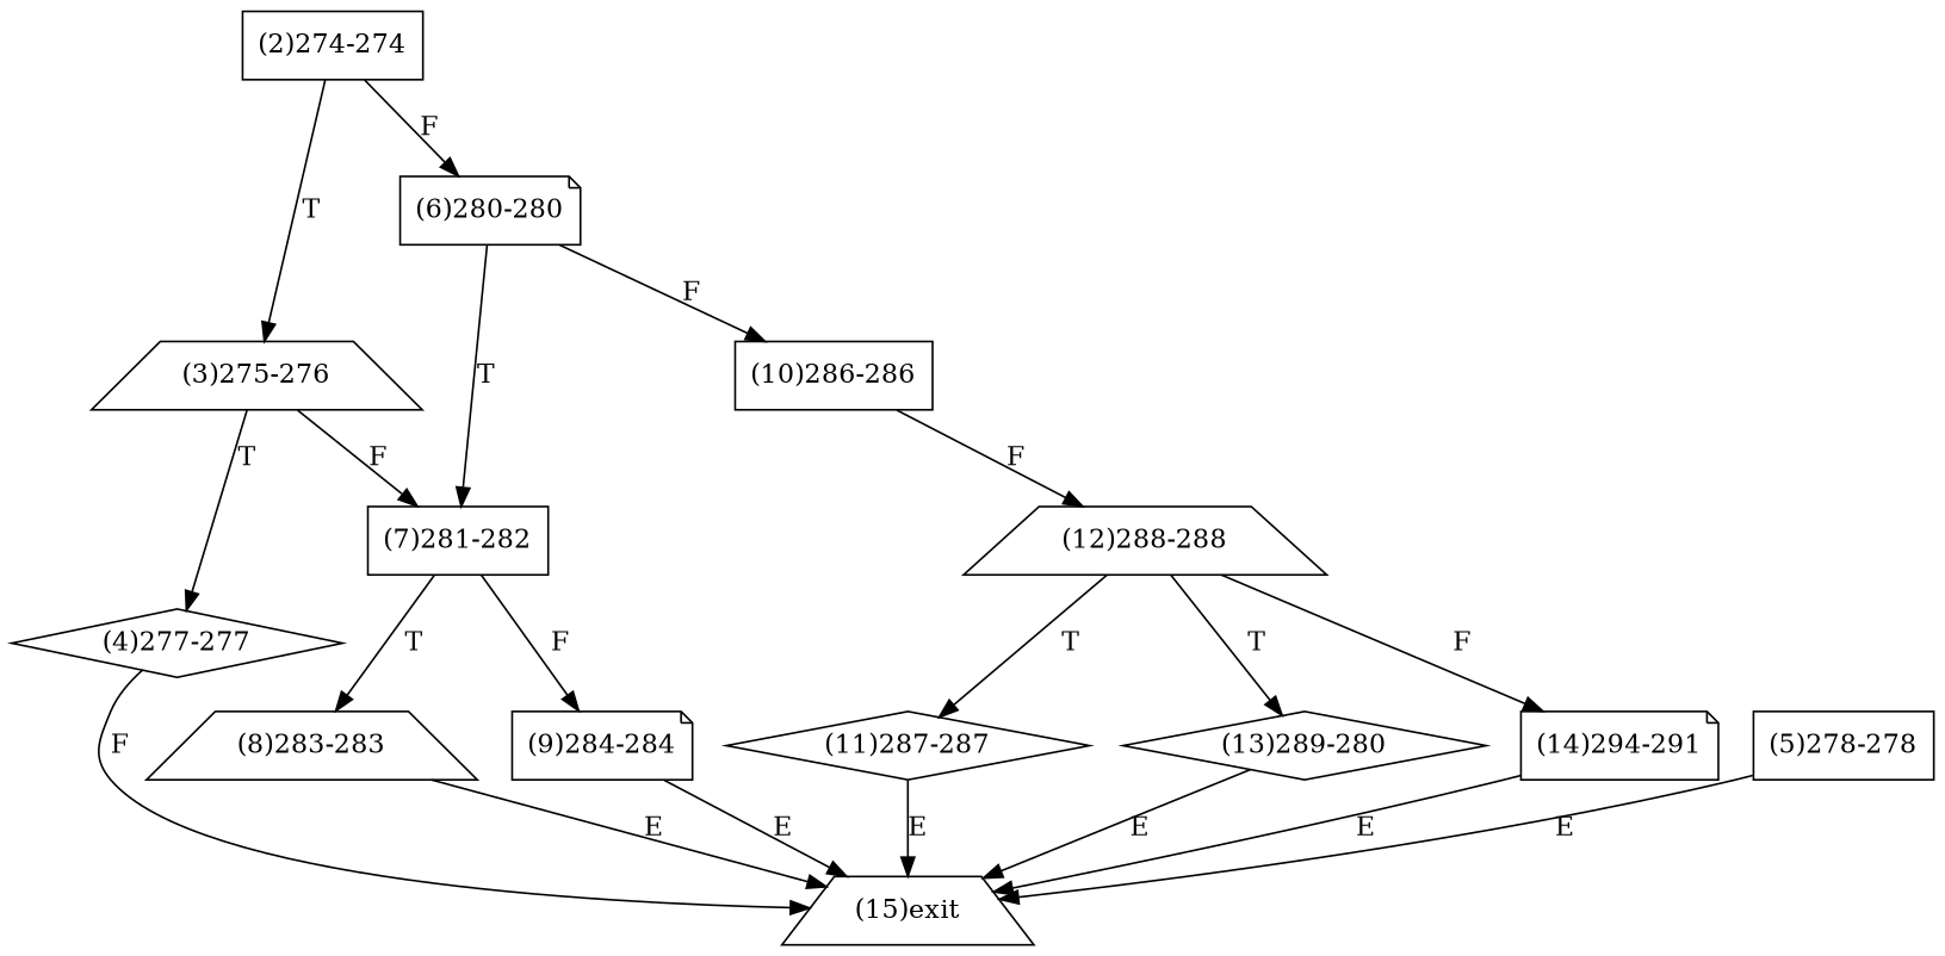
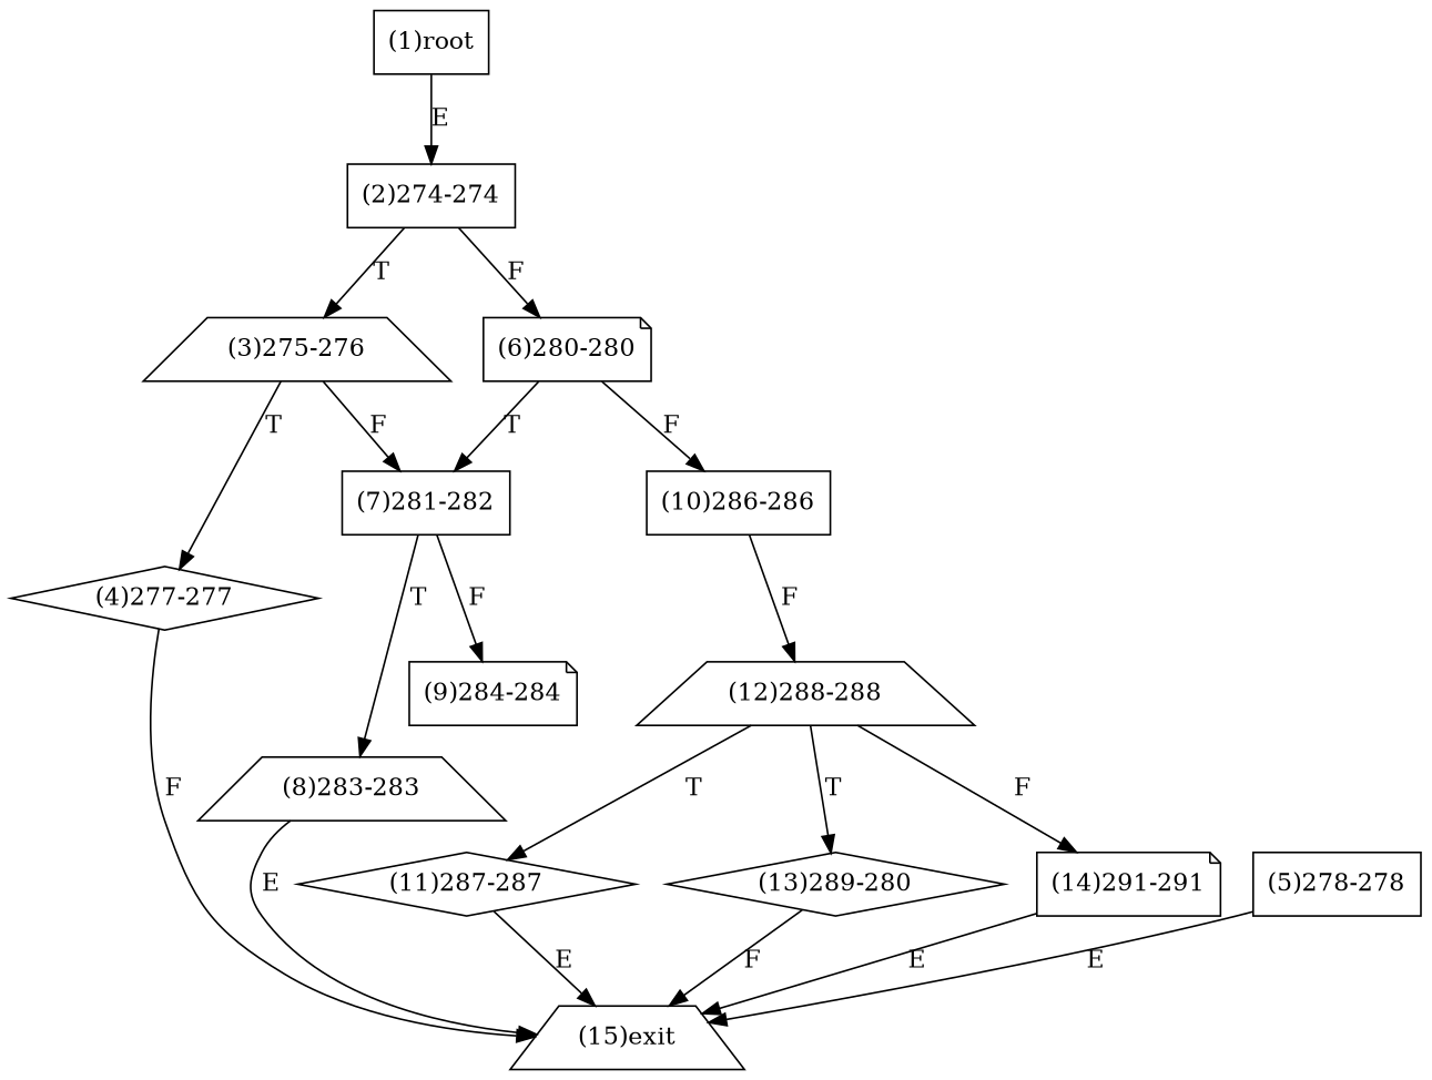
  digraph {
    node [shape=box]
+   n1 [label="(1)root"]
    n2 [label="(2)274-274"]
    n3 [label="(3)275-276" shape=trapezium]
    n4 [label="(6)280-280" shape=note]
    n5 [label="(4)277-277" shape=diamond]
    n6 [label="(7)281-282"]
    n7 [label="(10)286-286"]
    n8 [label="(15)exit" shape=trapezium]
    n9 [label="(5)278-278"]
    n10 [label="(8)283-283" shape=trapezium]
    n11 [label="(9)284-284" shape=note]
    n12 [label="(12)288-288" shape=trapezium]
    n13 [label="(11)287-287" shape=diamond]
    n14 [label="(13)289-280" shape=diamond]
-   n15 [label="(14)294-291" shape=note]
+   n15 [label="(14)291-291" shape=note]
+   n1 -> n2 [label=E]
    n2 -> n3 [label=T]
    n2 -> n4 [label=F]
    n3 -> n5 [label=T]
    n3 -> n6 [label=F]
    n4 -> n6 [label=T]
    n4 -> n7 [label=F]
    n5 -> n8 [label=F]
    n6 -> n10 [label=T]
    n6 -> n11 [label=F]
    n7 -> n12 [label=F]
    n9 -> n8 [label=E]
    n10 -> n8 [label=E]
-   n11 -> n8 [label=E]
    n12 -> n13 [label=T]
    n12 -> n14 [label=T]
    n12 -> n15 [label=F]
    n13 -> n8 [label=E]
-   n14 -> n8 [label=E]
+   n14 -> n8 [label=F]
    n15 -> n8 [label=E]
  }
